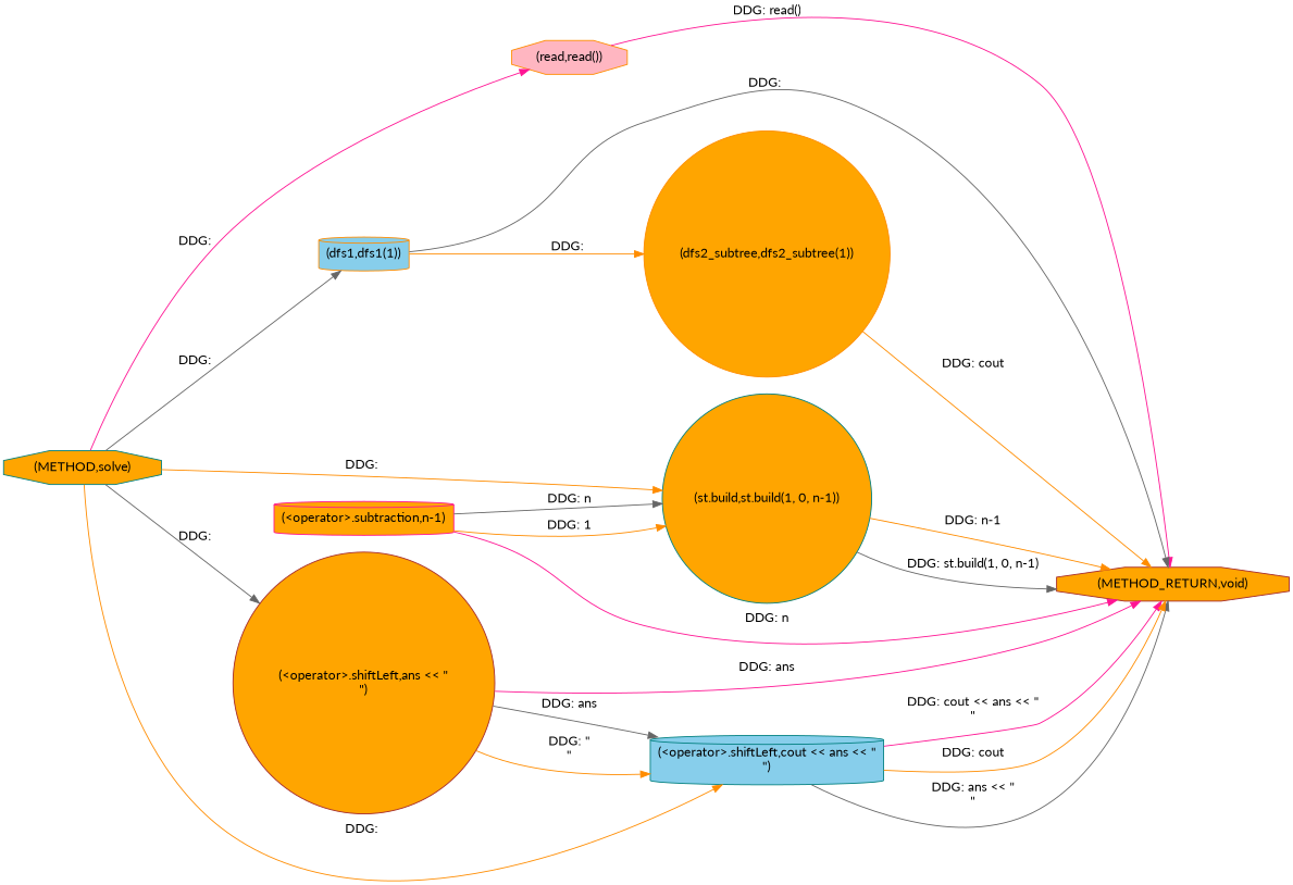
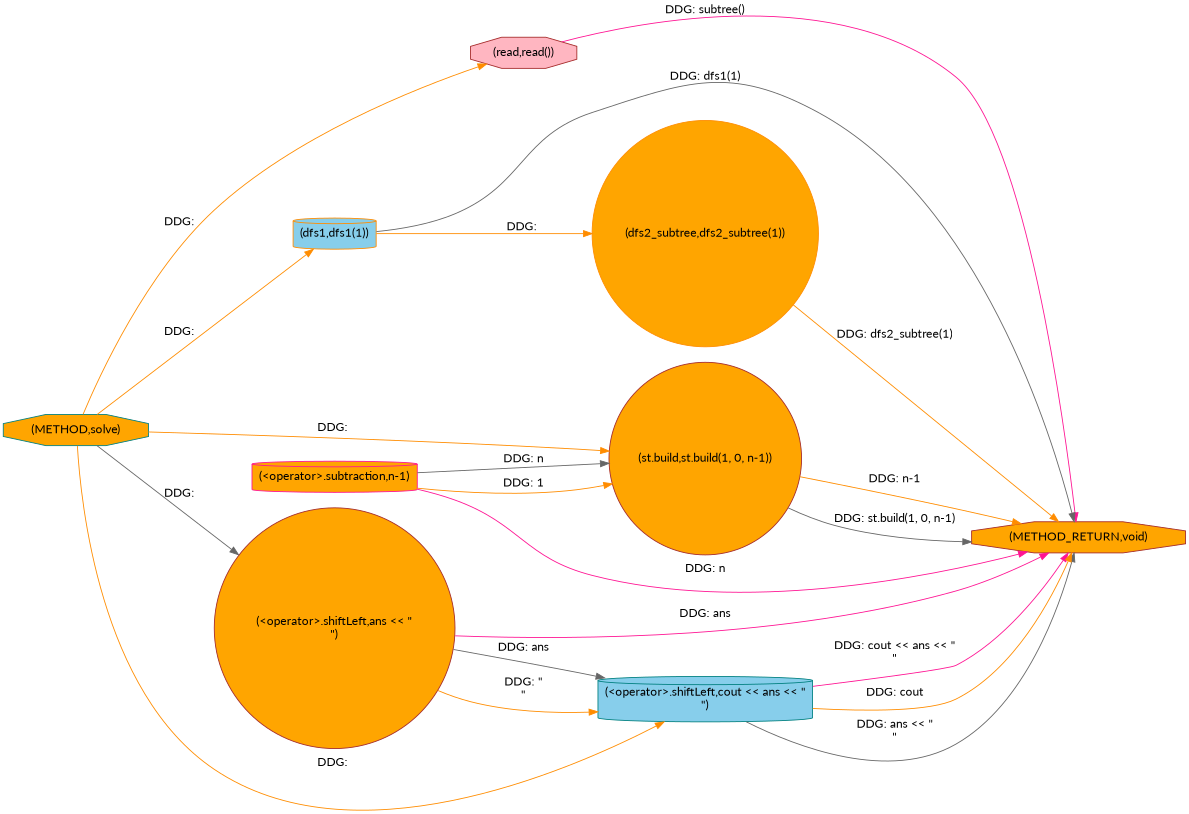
  digraph {
    fontname=Lato
    rankdir=LR
    node [color=darkorange fillcolor=orange fontname=Lato shape=octagon style=filled]
    edge [color=darkorange fontname=Lato]
    n1 [color=teal label="(METHOD,solve)"]
-   n2 [fillcolor=lightpink label="(read,read())"]
+   n2 [color=brown fillcolor=lightpink label="(read,read())"]
    n3 [fillcolor=skyblue label="(dfs1,dfs1(1))" shape=cylinder]
-   n4 [color=teal label="(st.build,st.build(1, 0, n-1))" shape=circle]
+   n4 [color=brown label="(st.build,st.build(1, 0, n-1))" shape=circle]
    n5 [color=teal fillcolor=skyblue label="(<operator>.shiftLeft,cout << ans << \"\n\")" shape=cylinder]
    n6 [color=brown label="(<operator>.shiftLeft,ans << \"\n\")" shape=circle]
    n7 [color=brown label="(METHOD_RETURN,void)"]
    n8 [label="(dfs2_subtree,dfs2_subtree(1))" shape=circle]
    n9 [color=deeppink label="(<operator>.subtraction,n-1)" shape=cylinder]
-   n1 -> n2 [color=deeppink label="DDG: "]
-   n1 -> n3 [color=gray40 label="DDG: "]
+   n1 -> n2 [label="DDG: "]
+   n1 -> n3 [label="DDG: "]
    n1 -> n4 [label="DDG: "]
    n1 -> n5 [label="DDG: "]
    n1 -> n6 [color=gray40 label="DDG: "]
-   n2 -> n7 [color=deeppink label="DDG: read()"]
-   n3 -> n7 [color=gray40 label="DDG: "]
+   n2 -> n7 [color=deeppink label="DDG: subtree()"]
+   n3 -> n7 [color=gray40 label="DDG: dfs1(1)"]
    n3 -> n8 [label="DDG: "]
    n4 -> n7 [label="DDG: n-1"]
    n4 -> n7 [color=gray40 label="DDG: st.build(1, 0, n-1)"]
    n5 -> n7 [color=gray40 label="DDG: ans << \"\n\""]
    n5 -> n7 [color=deeppink label="DDG: cout << ans << \"\n\""]
    n5 -> n7 [label="DDG: cout"]
    n6 -> n5 [color=gray40 label="DDG: ans"]
    n6 -> n5 [label="DDG: \"\n\""]
    n6 -> n7 [color=deeppink label="DDG: ans"]
-   n8 -> n7 [label="DDG: cout"]
+   n8 -> n7 [label="DDG: dfs2_subtree(1)"]
    n9 -> n4 [label="DDG: 1"]
    n9 -> n4 [color=gray40 label="DDG: n"]
    n9 -> n7 [color=deeppink label="DDG: n"]
  }
